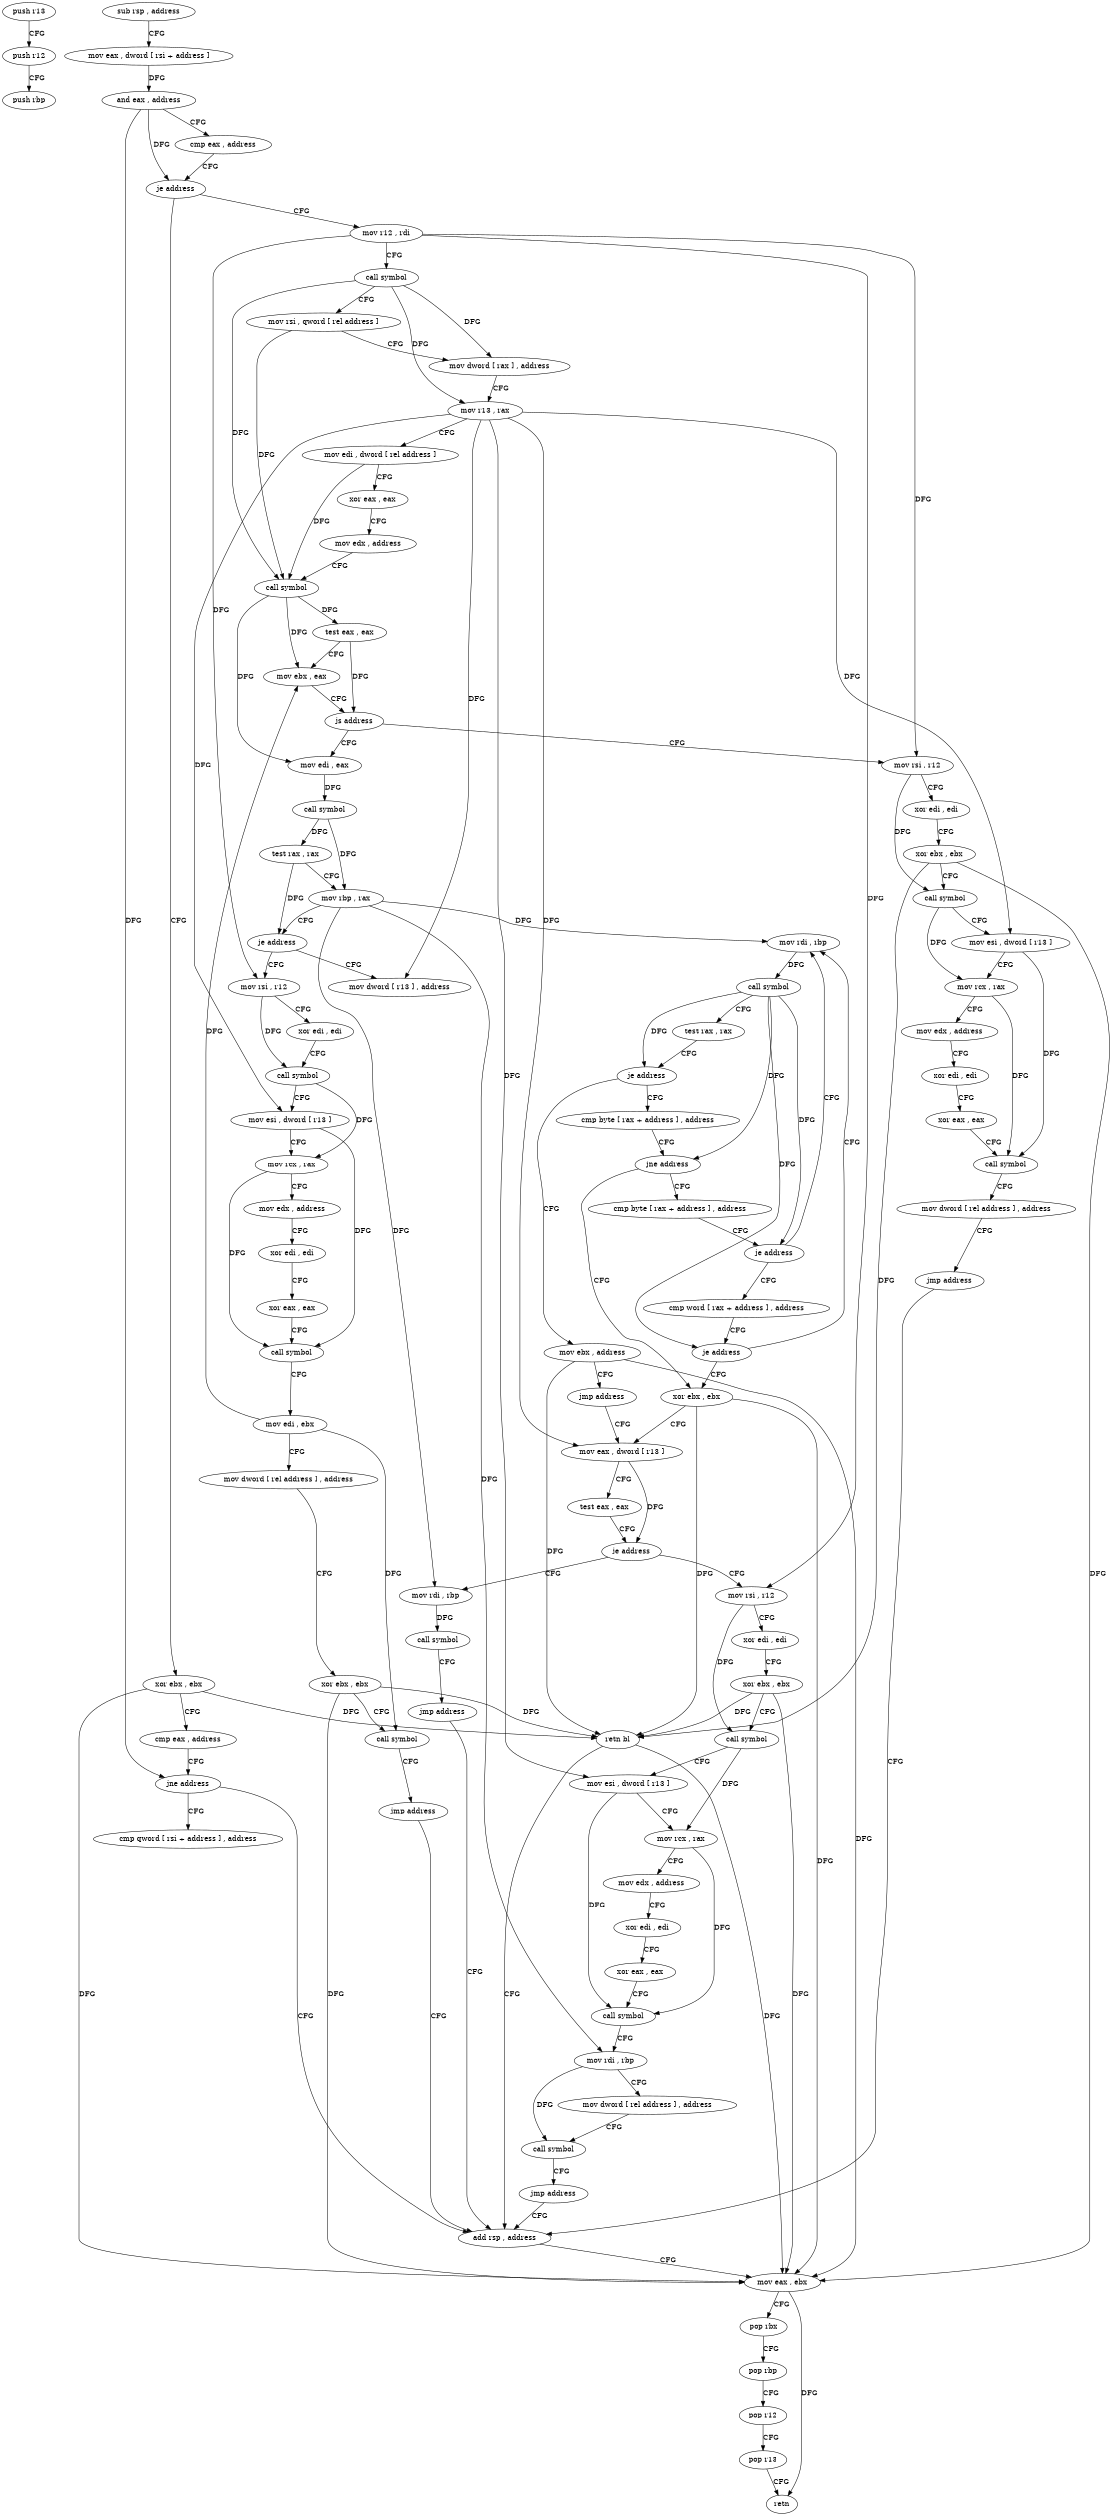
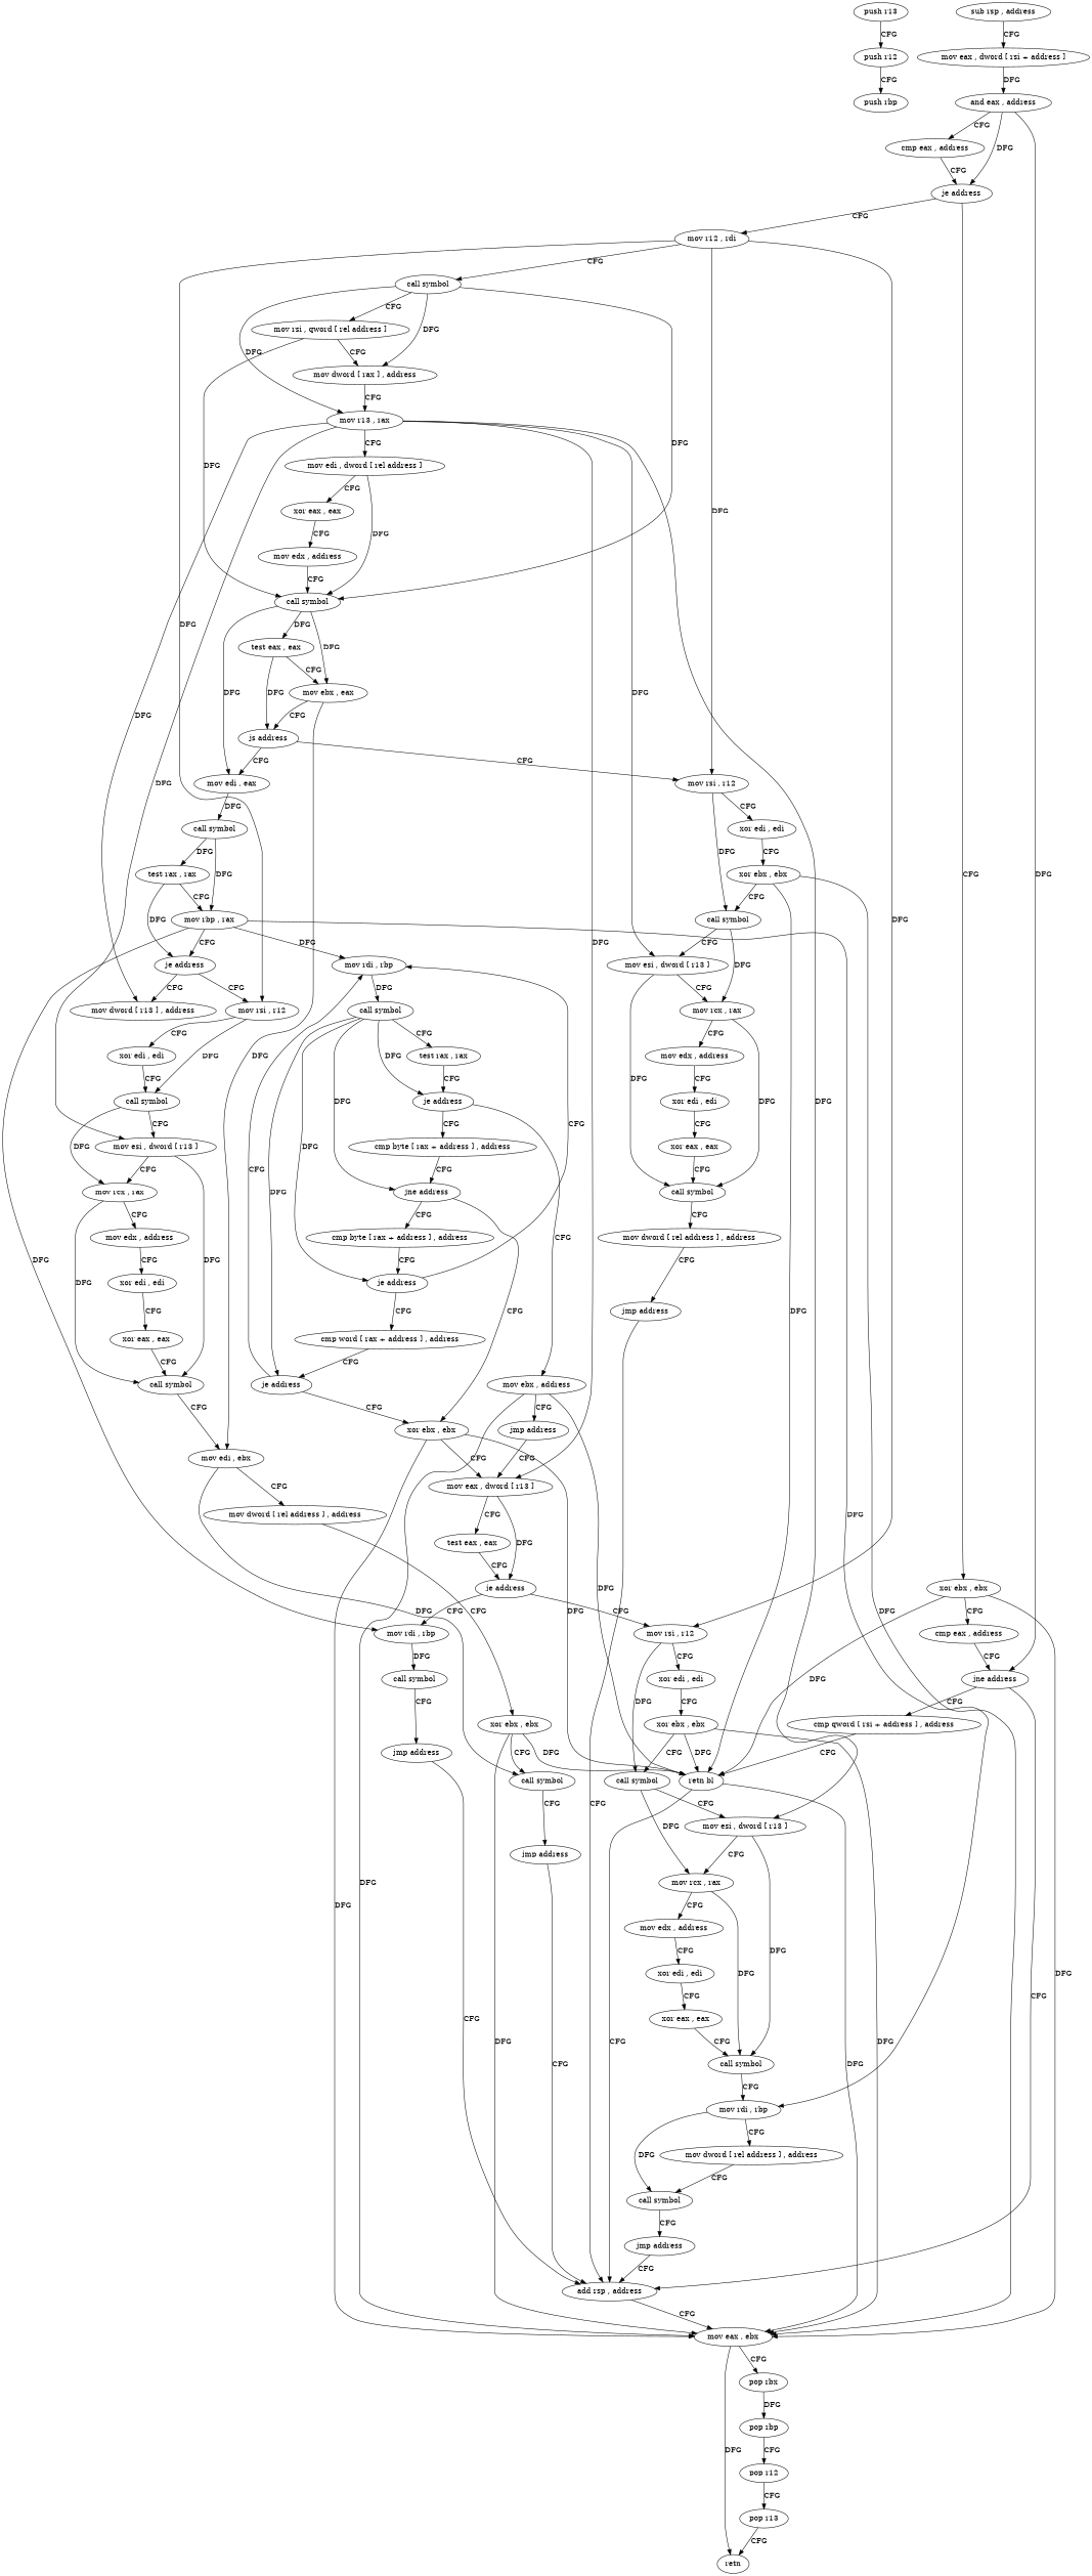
  digraph {
    n1 [label="push r13"]
    n2 [label="push r12"]
    n3 [label="push rbp"]
    n4 [label="sub rsp , address"]
    n5 [label="mov eax , dword [ rsi + address ]"]
    n6 [label="and eax , address"]
    n7 [label="cmp eax , address"]
    n8 [label="je address"]
    n9 [label="jne address"]
    n10 [label="mov r12 , rdi"]
    n11 [label="xor ebx , ebx"]
    n12 [label="add rsp , address"]
    n13 [label="cmp qword [ rsi + address ] , address"]
    n14 [label="call symbol"]
    n15 [label="mov rsi , r12"]
    n16 [label="mov rsi , r12"]
    n17 [label="mov rsi , r12"]
    n18 [label="cmp eax , address"]
    n19 [label="mov eax , ebx"]
    n20 [label="retn bl"]
    n21 [label="mov rsi , qword [ rel address ]"]
    n22 [label="mov dword [ rax ] , address"]
    n23 [label="mov r13 , rax"]
    n24 [label="call symbol"]
    n25 [label="xor edi , edi"]
    n26 [label="call symbol"]
    n27 [label="xor edi , edi"]
    n28 [label="call symbol"]
    n29 [label="xor edi , edi"]
    n30 [label="call symbol"]
    n31 [label="pop rbx"]
    n32 [label=retn]
    n33 [label="mov edi , dword [ rel address ]"]
    n34 [label="mov esi , dword [ r13 ]"]
    n35 [label="mov dword [ r13 ] , address"]
    n36 [label="mov esi , dword [ r13 ]"]
    n37 [label="mov eax , dword [ r13 ]"]
    n38 [label="mov esi , dword [ r13 ]"]
    n39 [label="test eax , eax"]
    n40 [label="mov ebx , eax"]
    n41 [label="mov edi , eax"]
    n42 [label="xor eax , eax"]
    n43 [label="mov rcx , rax"]
    n44 [label="call symbol"]
    n45 [label="mov rcx , rax"]
    n46 [label="call symbol"]
    n47 [label="test eax , eax"]
    n48 [label="je address"]
    n49 [label="mov rcx , rax"]
    n50 [label="call symbol"]
    n51 [label="mov edx , address"]
    n52 [label="js address"]
    n53 [label="mov edi , ebx"]
    n54 [label="call symbol"]
    n55 [label="mov dword [ rel address ] , address"]
    n56 [label="call symbol"]
    n57 [label="xor ebx , ebx"]
    n58 [label="test rax , rax"]
    n59 [label="mov rbp , rax"]
    n60 [label="mov edx , address"]
    n61 [label="mov dword [ rel address ] , address"]
    n62 [label="xor edi , edi"]
    n63 [label="xor eax , eax"]
    n64 [label="jmp address"]
    n65 [label="je address"]
    n66 [label="mov rdi , rbp"]
    n67 [label="mov rdi , rbp"]
    n68 [label="mov rdi , rbp"]
    n69 [label="call symbol"]
    n70 [label="call symbol"]
    n71 [label="mov dword [ rel address ] , address"]
    n72 [label="call symbol"]
    n73 [label="pop rbp"]
    n74 [label="pop r12"]
    n75 [label="pop r13"]
    n76 [label="mov edx , address"]
    n77 [label="xor edi , edi"]
    n78 [label="xor eax , eax"]
    n79 [label="xor ebx , ebx"]
    n80 [label="jmp address"]
    n81 [label="jne address"]
    n82 [label="je address"]
    n83 [label="je address"]
    n84 [label="test rax , rax"]
    n85 [label="je address"]
    n86 [label="mov ebx , address"]
    n87 [label="jmp address"]
    n88 [label="cmp byte [ rax + address ] , address"]
    n89 [label="xor ebx , ebx"]
    n90 [label="cmp byte [ rax + address ] , address"]
    n91 [label="cmp word [ rax + address ] , address"]
    n92 [label="jmp address"]
    n93 [label="xor ebx , ebx"]
    n94 [label="mov edx , address"]
    n95 [label="xor edi , edi"]
    n96 [label="xor eax , eax"]
    n97 [label="jmp address"]
    n1 -> n2 [label=CFG]
    n2 -> n3 [label=CFG]
    n4 -> n5 [label=CFG]
    n5 -> n6 [label=DFG]
    n6 -> n7 [label=CFG]
    n6 -> n8 [label=DFG]
    n6 -> n9 [label=DFG]
    n7 -> n8 [label=CFG]
    n8 -> n10 [label=CFG]
    n8 -> n11 [label=CFG]
    n9 -> n12 [label=CFG]
    n9 -> n13 [label=CFG]
    n10 -> n14 [label=CFG]
    n10 -> n15 [label=DFG]
    n10 -> n16 [label=DFG]
    n10 -> n17 [label=DFG]
    n11 -> n18 [label=CFG]
    n11 -> n19 [label=DFG]
    n11 -> n20 [label=DFG]
    n12 -> n19 [label=CFG]
+   n13 -> n20 [label=CFG]
    n14 -> n21 [label=CFG]
    n14 -> n22 [label=DFG]
    n14 -> n23 [label=DFG]
    n14 -> n24 [label=DFG]
    n15 -> n25 [label=CFG]
    n15 -> n26 [label=DFG]
    n16 -> n27 [label=CFG]
    n16 -> n28 [label=DFG]
    n17 -> n29 [label=CFG]
    n17 -> n30 [label=DFG]
    n18 -> n9 [label=CFG]
    n19 -> n31 [label=CFG]
    n19 -> n32 [label=DFG]
    n20 -> n12 [label=CFG]
    n20 -> n19 [label=DFG]
    n21 -> n22 [label=CFG]
    n21 -> n24 [label=DFG]
    n22 -> n23 [label=CFG]
    n23 -> n33 [label=CFG]
    n23 -> n34 [label=DFG]
    n23 -> n35 [label=DFG]
    n23 -> n36 [label=DFG]
    n23 -> n37 [label=DFG]
    n23 -> n38 [label=DFG]
    n24 -> n39 [label=DFG]
    n24 -> n40 [label=DFG]
    n24 -> n41 [label=DFG]
    n25 -> n57 [label=CFG]
    n26 -> n34 [label=CFG]
    n26 -> n43 [label=DFG]
    n27 -> n28 [label=CFG]
    n28 -> n36 [label=CFG]
    n28 -> n45 [label=DFG]
    n29 -> n93 [label=CFG]
    n30 -> n38 [label=CFG]
    n30 -> n49 [label=DFG]
-   n31 -> n73 [label=CFG]
+   n31 -> n73 [label=DFG]
    n33 -> n24 [label=DFG]
    n33 -> n42 [label=CFG]
    n34 -> n43 [label=CFG]
    n34 -> n44 [label=DFG]
    n36 -> n45 [label=CFG]
    n36 -> n46 [label=DFG]
    n37 -> n47 [label=CFG]
    n37 -> n48 [label=DFG]
    n38 -> n49 [label=CFG]
    n38 -> n50 [label=DFG]
    n39 -> n40 [label=CFG]
    n39 -> n52 [label=DFG]
    n40 -> n52 [label=CFG]
-   n53 -> n40 [label=DFG]
+   n40 -> n53 [label=DFG]
    n41 -> n54 [label=DFG]
    n42 -> n51 [label=CFG]
    n43 -> n44 [label=DFG]
    n43 -> n60 [label=CFG]
    n44 -> n61 [label=CFG]
    n45 -> n46 [label=DFG]
    n45 -> n76 [label=CFG]
    n46 -> n53 [label=CFG]
    n47 -> n48 [label=CFG]
    n48 -> n17 [label=CFG]
    n48 -> n67 [label=CFG]
    n49 -> n50 [label=DFG]
    n49 -> n94 [label=CFG]
    n50 -> n68 [label=CFG]
    n51 -> n24 [label=CFG]
    n52 -> n15 [label=CFG]
    n52 -> n41 [label=CFG]
    n53 -> n55 [label=CFG]
    n53 -> n56 [label=DFG]
    n54 -> n58 [label=DFG]
    n54 -> n59 [label=DFG]
    n55 -> n79 [label=CFG]
    n56 -> n80 [label=CFG]
    n57 -> n19 [label=DFG]
    n57 -> n20 [label=DFG]
    n57 -> n26 [label=CFG]
    n58 -> n59 [label=CFG]
    n58 -> n65 [label=DFG]
    n59 -> n65 [label=CFG]
    n59 -> n66 [label=DFG]
    n59 -> n67 [label=DFG]
    n59 -> n68 [label=DFG]
    n60 -> n62 [label=CFG]
    n61 -> n64 [label=CFG]
    n62 -> n63 [label=CFG]
    n63 -> n44 [label=CFG]
    n64 -> n12 [label=CFG]
    n65 -> n16 [label=CFG]
    n65 -> n35 [label=CFG]
    n66 -> n69 [label=DFG]
    n67 -> n70 [label=DFG]
    n68 -> n71 [label=CFG]
    n68 -> n72 [label=DFG]
    n69 -> n81 [label=DFG]
    n69 -> n82 [label=DFG]
    n69 -> n83 [label=DFG]
    n69 -> n84 [label=CFG]
    n69 -> n85 [label=DFG]
    n70 -> n92 [label=CFG]
    n71 -> n72 [label=CFG]
    n72 -> n97 [label=CFG]
    n73 -> n74 [label=CFG]
    n74 -> n75 [label=CFG]
    n75 -> n32 [label=CFG]
    n76 -> n77 [label=CFG]
    n77 -> n78 [label=CFG]
    n78 -> n46 [label=CFG]
    n79 -> n19 [label=DFG]
    n79 -> n20 [label=DFG]
    n79 -> n56 [label=CFG]
    n80 -> n12 [label=CFG]
    n81 -> n89 [label=CFG]
    n81 -> n90 [label=CFG]
    n82 -> n66 [label=CFG]
    n82 -> n91 [label=CFG]
    n83 -> n66 [label=CFG]
    n83 -> n89 [label=CFG]
    n84 -> n85 [label=CFG]
    n85 -> n86 [label=CFG]
    n85 -> n88 [label=CFG]
    n86 -> n19 [label=DFG]
    n86 -> n20 [label=DFG]
    n86 -> n87 [label=CFG]
    n87 -> n37 [label=CFG]
    n88 -> n81 [label=CFG]
    n89 -> n19 [label=DFG]
    n89 -> n20 [label=DFG]
    n89 -> n37 [label=CFG]
    n90 -> n82 [label=CFG]
    n91 -> n83 [label=CFG]
    n92 -> n12 [label=CFG]
    n93 -> n19 [label=DFG]
    n93 -> n20 [label=DFG]
    n93 -> n30 [label=CFG]
    n94 -> n95 [label=CFG]
    n95 -> n96 [label=CFG]
    n96 -> n50 [label=CFG]
    n97 -> n12 [label=CFG]
  }
